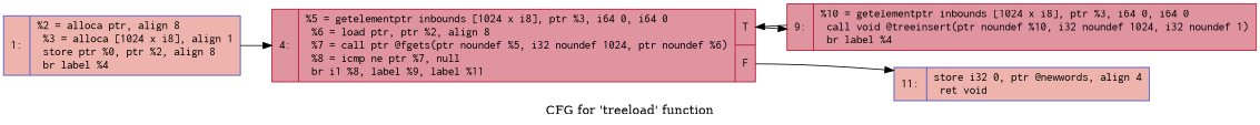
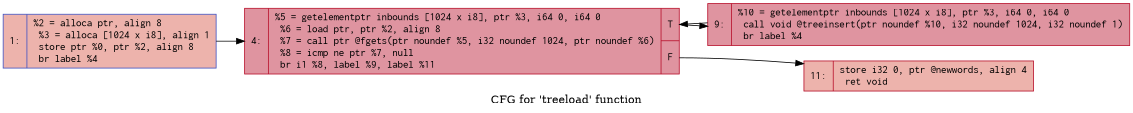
  digraph {
    label="CFG for 'treeload' function"
    rankdir=LR
    node [color="#3d50c3ff" fillcolor="#d6524470" fontname=Courier shape=record style=filled]
    n1 [label="{1:\l|  %2 = alloca ptr, align 8\l  %3 = alloca [1024 x i8], align 1\l  store ptr %0, ptr %2, align 8\l  br label %4\l}"]
    n2 [color="#b70d28ff" fillcolor="#b70d2870" label="{4:\l|  %5 = getelementptr inbounds [1024 x i8], ptr %3, i64 0, i64 0\l  %6 = load ptr, ptr %2, align 8\l  %7 = call ptr @fgets(ptr noundef %5, i32 noundef 1024, ptr noundef %6)\l  %8 = icmp ne ptr %7, null\l  br i1 %8, label %9, label %11\l|{<s0>T|<s1>F}}"]
    n3 [color="#b70d28ff" fillcolor="#b70d2870" label="{9:\l|  %10 = getelementptr inbounds [1024 x i8], ptr %3, i64 0, i64 0\l  call void @treeinsert(ptr noundef %10, i32 noundef 1024, i32 noundef 1)\l  br label %4\l}"]
-   n4 [label="{11:\l|  store i32 0, ptr @newwords, align 4\l  ret void\l}"]
+   n4 [color="#b70d28ff" label="{11:\l|  store i32 0, ptr @newwords, align 4\l  ret void\l}"]
    n1 -> n2
    n2 -> n3 [tailport=s0]
    n2 -> n4 [tailport=s1]
    n3 -> n2
  }
